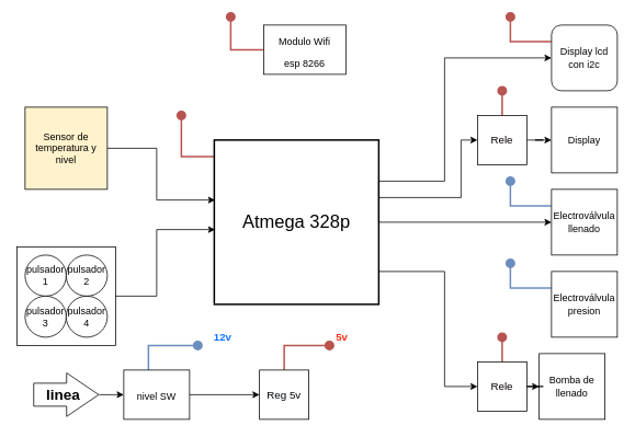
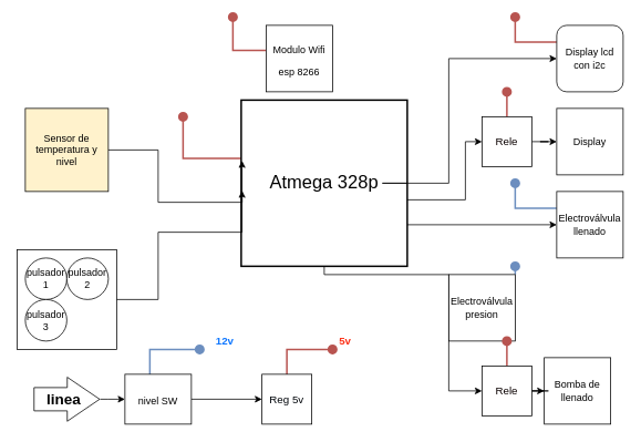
  <mxCell id="0" />
  <mxCell id="1" parent="0" />
  <mxCell id="2" style="edgeStyle=orthogonalEdgeStyle;rounded=0;orthogonalLoop=1;jettySize=auto;html=1;fontSize=12;startArrow=none;startFill=0;endArrow=classic;endFill=1;entryX=0;entryY=0.5;entryDx=0;entryDy=0;" edge="1" parent="1" source="6" target="41"><mxGeometry relative="1" as="geometry"><mxPoint x="590" y="170" as="targetPoint" /><Array as="points"><mxPoint x="560" y="240" /><mxPoint x="560" y="170" /></Array></mxGeometry></mxCell>
  <mxCell id="3" style="edgeStyle=orthogonalEdgeStyle;rounded=0;orthogonalLoop=1;jettySize=auto;html=1;entryX=0;entryY=0.5;entryDx=0;entryDy=0;fontSize=12;startArrow=none;startFill=0;endArrow=classic;endFill=1;" edge="1" parent="1" source="6" target="22"><mxGeometry relative="1" as="geometry"><Array as="points"><mxPoint x="670" y="270" /></Array></mxGeometry></mxCell>
  <mxCell id="4" style="edgeStyle=orthogonalEdgeStyle;rounded=0;orthogonalLoop=1;jettySize=auto;html=1;fontSize=12;startArrow=none;startFill=0;endArrow=classic;endFill=1;entryX=0;entryY=0.5;entryDx=0;entryDy=0;" edge="1" parent="1" source="6" target="38"><mxGeometry relative="1" as="geometry"><mxPoint x="570" y="470" as="targetPoint" /><Array as="points"><mxPoint x="540" y="330" /><mxPoint x="540" y="470" /></Array></mxGeometry></mxCell>
  <mxCell id="5" style="edgeStyle=orthogonalEdgeStyle;rounded=0;orthogonalLoop=1;jettySize=auto;html=1;fontSize=13;fontColor=#FC3219;startArrow=none;startFill=0;endArrow=oval;endFill=1;startSize=10;endSize=10;strokeWidth=2;fillColor=#f8cecc;strokeColor=#b85450;" edge="1" parent="1" source="6"><mxGeometry relative="1" as="geometry"><mxPoint x="220" y="140" as="targetPoint" /><Array as="points"><mxPoint x="220" y="190" /><mxPoint x="220" y="140" /></Array></mxGeometry></mxCell>
- <mxCell id="6" value="&lt;font style=&quot;font-size: 22px&quot;&gt;Atmega 328p&lt;/font&gt;" style="whiteSpace=wrap;html=1;aspect=fixed;strokeColor=#000000;strokeWidth=2;" vertex="1" parent="1"><mxGeometry x="260" y="170" width="200" height="200" as="geometry" /></mxCell>
+ <mxCell id="6" value="&lt;font style=&quot;font-size: 22px&quot;&gt;Atmega 328p&lt;/font&gt;" style="whiteSpace=wrap;html=1;aspect=fixed;strokeColor=#000000;strokeWidth=2;" vertex="1" parent="1"><mxGeometry x="290" y="120" width="200" height="200" as="geometry" /></mxCell>
  <mxCell id="7" style="edgeStyle=orthogonalEdgeStyle;rounded=0;orthogonalLoop=1;jettySize=auto;html=1;fontSize=13;fontColor=#FC3219;startArrow=none;startFill=0;endArrow=oval;endFill=1;startSize=10;endSize=10;strokeWidth=2;fillColor=#f8cecc;strokeColor=#b85450;" edge="1" parent="1" source="8"><mxGeometry relative="1" as="geometry"><mxPoint x="280" y="20" as="targetPoint" /><Array as="points"><mxPoint x="280" y="60" /></Array></mxGeometry></mxCell>
- <mxCell id="8" value="&lt;span style=&quot;font-size: 12px&quot;&gt;Modulo Wifi&lt;br&gt;esp 8266&lt;br&gt;&lt;/span&gt;" style="whiteSpace=wrap;html=1;aspect=fixed;fontSize=22;" vertex="1" parent="1"><mxGeometry x="320" y="30" width="100" height="60" as="geometry" /></mxCell>
+ <mxCell id="8" value="&lt;span style=&quot;font-size: 12px&quot;&gt;Modulo Wifi&lt;br&gt;esp 8266&lt;br&gt;&lt;/span&gt;" style="whiteSpace=wrap;html=1;aspect=fixed;fontSize=22;" vertex="1" parent="1"><mxGeometry x="320" y="30" width="80" height="80" as="geometry" /></mxCell>
  <mxCell id="9" style="edgeStyle=orthogonalEdgeStyle;rounded=0;orthogonalLoop=1;jettySize=auto;html=1;fontSize=12;startArrow=none;startFill=0;entryX=0.005;entryY=0.365;entryDx=0;entryDy=0;entryPerimeter=0;" edge="1" parent="1" source="10" target="6"><mxGeometry relative="1" as="geometry"><mxPoint x="260" y="237" as="targetPoint" /><Array as="points"><mxPoint x="190" y="180" /><mxPoint x="190" y="243" /></Array></mxGeometry></mxCell>
  <mxCell id="10" value="Sensor de temperatura y nivel" style="whiteSpace=wrap;html=1;aspect=fixed;fontSize=12;fillColor=#fff2cc;" vertex="1" parent="1"><mxGeometry x="30" y="130" width="100" height="100" as="geometry" /></mxCell>
  <mxCell id="11" style="edgeStyle=orthogonalEdgeStyle;rounded=0;orthogonalLoop=1;jettySize=auto;html=1;entryX=1;entryY=0.5;entryDx=0;entryDy=0;fontSize=12;startArrow=classic;startFill=1;endArrow=none;endFill=0;exitX=0;exitY=0.5;exitDx=0;exitDy=0;" edge="1" parent="1" source="13" target="6"><mxGeometry relative="1" as="geometry"><Array as="points"><mxPoint x="540" y="70" /><mxPoint x="540" y="220" /><mxPoint x="460" y="220" /></Array></mxGeometry></mxCell>
  <mxCell id="12" style="edgeStyle=orthogonalEdgeStyle;rounded=0;orthogonalLoop=1;jettySize=auto;html=1;fontSize=13;fontColor=#FC3219;startArrow=none;startFill=0;endArrow=oval;endFill=1;startSize=10;endSize=10;strokeWidth=2;fillColor=#f8cecc;strokeColor=#b85450;" edge="1" parent="1" source="13"><mxGeometry relative="1" as="geometry"><mxPoint x="620" y="20" as="targetPoint" /><Array as="points"><mxPoint x="620" y="50" /></Array></mxGeometry></mxCell>
  <mxCell id="13" value="Display lcd&lt;br&gt;con i2c" style="whiteSpace=wrap;html=1;aspect=fixed;fontSize=12;rounded=1;" vertex="1" parent="1"><mxGeometry x="670" y="30" width="80" height="80" as="geometry" /></mxCell>
  <mxCell id="14" value="pulsador&lt;br&gt;1" style="ellipse;whiteSpace=wrap;html=1;aspect=fixed;fontSize=12;" vertex="1" parent="1"><mxGeometry x="30" y="310" width="50" height="50" as="geometry" /></mxCell>
  <mxCell id="15" value="&lt;span&gt;pulsador&lt;/span&gt;&lt;br&gt;2" style="ellipse;whiteSpace=wrap;html=1;aspect=fixed;fontSize=12;" vertex="1" parent="1"><mxGeometry x="80" y="310" width="50" height="50" as="geometry" /></mxCell>
  <mxCell id="16" value="&lt;span&gt;pulsador&lt;/span&gt;&lt;br&gt;3" style="ellipse;whiteSpace=wrap;html=1;aspect=fixed;fontSize=12;" vertex="1" parent="1"><mxGeometry x="30" y="360" width="50" height="50" as="geometry" /></mxCell>
- <mxCell id="17" value="&lt;span&gt;pulsador&lt;/span&gt;&lt;br&gt;4" style="ellipse;whiteSpace=wrap;html=1;aspect=fixed;fontSize=12;" vertex="1" parent="1"><mxGeometry x="80" y="360" width="50" height="50" as="geometry" /></mxCell>
  <mxCell id="18" style="edgeStyle=orthogonalEdgeStyle;rounded=0;orthogonalLoop=1;jettySize=auto;html=1;entryX=0.005;entryY=0.545;entryDx=0;entryDy=0;entryPerimeter=0;fontSize=12;startArrow=none;startFill=0;endArrow=classic;endFill=1;" edge="1" parent="1" source="19" target="6"><mxGeometry relative="1" as="geometry"><Array as="points"><mxPoint x="190" y="360" /><mxPoint x="190" y="279" /></Array></mxGeometry></mxCell>
  <mxCell id="19" value="" style="whiteSpace=wrap;html=1;aspect=fixed;fontSize=12;fillColor=none;" vertex="1" parent="1"><mxGeometry x="20" y="300" width="120" height="120" as="geometry" /></mxCell>
  <mxCell id="20" value="Display" style="whiteSpace=wrap;html=1;aspect=fixed;fontSize=12;fillColor=default;" vertex="1" parent="1"><mxGeometry x="670" y="130" width="80" height="80" as="geometry" /></mxCell>
  <mxCell id="21" style="edgeStyle=orthogonalEdgeStyle;rounded=0;orthogonalLoop=1;jettySize=auto;html=1;fontSize=13;fontColor=#0F77FF;startArrow=none;startFill=0;endArrow=oval;endFill=1;startSize=10;endSize=10;strokeWidth=2;fillColor=#dae8fc;strokeColor=#6c8ebf;" edge="1" parent="1" source="22"><mxGeometry relative="1" as="geometry"><mxPoint x="620" y="220" as="targetPoint" /><Array as="points"><mxPoint x="620" y="250" /></Array></mxGeometry></mxCell>
  <mxCell id="22" value="Electroválvula&lt;br&gt;llenado" style="whiteSpace=wrap;html=1;aspect=fixed;fontSize=12;fillColor=default;" vertex="1" parent="1"><mxGeometry x="670" y="230" width="80" height="80" as="geometry" /></mxCell>
  <mxCell id="23" style="edgeStyle=orthogonalEdgeStyle;rounded=0;orthogonalLoop=1;jettySize=auto;html=1;fontSize=13;fontColor=#0F77FF;startArrow=none;startFill=0;endArrow=oval;endFill=1;startSize=10;endSize=10;strokeWidth=2;fillColor=#dae8fc;strokeColor=#6c8ebf;" edge="1" parent="1" source="24"><mxGeometry relative="1" as="geometry"><mxPoint x="620" y="320" as="targetPoint" /><Array as="points"><mxPoint x="620" y="350" /></Array></mxGeometry></mxCell>
- <mxCell id="24" value="&lt;span&gt;Electroválvula&lt;/span&gt;&lt;br&gt;presion" style="whiteSpace=wrap;html=1;aspect=fixed;fontSize=12;fillColor=default;" vertex="1" parent="1"><mxGeometry x="670" y="330" width="80" height="80" as="geometry" /></mxCell>
+ <mxCell id="24" value="&lt;span&gt;Electroválvula&lt;/span&gt;&lt;br&gt;presion" style="whiteSpace=wrap;html=1;aspect=fixed;fontSize=12;fillColor=default;" vertex="1" parent="1"><mxGeometry x="540" y="330" width="80" height="80" as="geometry" /></mxCell>
  <mxCell id="25" value="Bomba de llenado" style="whiteSpace=wrap;html=1;aspect=fixed;fontSize=12;fillColor=default;" vertex="1" parent="1"><mxGeometry x="655" y="430" width="80" height="80" as="geometry" /></mxCell>
  <mxCell id="26" value="r" style="shape=flexArrow;endArrow=classic;html=1;rounded=0;fontSize=12;endWidth=24;endSize=12.67;width=28;" edge="1" parent="1"><mxGeometry width="50" height="50" relative="1" as="geometry"><mxPoint x="40" y="480" as="sourcePoint" /><mxPoint x="120" y="480" as="targetPoint" /><Array as="points" /></mxGeometry></mxCell>
  <mxCell id="27" value="&lt;span style=&quot;font-size: 18px&quot;&gt;&lt;b&gt;linea&lt;/b&gt;&lt;/span&gt;" style="edgeLabel;html=1;align=center;verticalAlign=middle;resizable=0;points=[];fontSize=12;" vertex="1" connectable="0" parent="26"><mxGeometry x="0.45" y="-1" relative="1" as="geometry"><mxPoint x="-23" y="-1" as="offset" /></mxGeometry></mxCell>
  <mxCell id="28" style="edgeStyle=orthogonalEdgeStyle;rounded=0;orthogonalLoop=1;jettySize=auto;html=1;fontSize=12;startArrow=classic;startFill=1;endArrow=none;endFill=0;" edge="1" parent="1" source="31"><mxGeometry relative="1" as="geometry"><mxPoint x="120" y="480" as="targetPoint" /></mxGeometry></mxCell>
  <mxCell id="29" style="edgeStyle=orthogonalEdgeStyle;rounded=0;orthogonalLoop=1;jettySize=auto;html=1;fontSize=12;startArrow=none;startFill=0;endArrow=oval;endFill=1;fillColor=#dae8fc;strokeColor=#6c8ebf;endSize=10;startSize=10;strokeWidth=2;" edge="1" parent="1"><mxGeometry relative="1" as="geometry"><mxPoint x="240" y="420" as="targetPoint" /><mxPoint x="180" y="450" as="sourcePoint" /><Array as="points"><mxPoint x="180" y="420" /></Array></mxGeometry></mxCell>
  <mxCell id="30" style="edgeStyle=orthogonalEdgeStyle;rounded=0;orthogonalLoop=1;jettySize=auto;html=1;fontSize=13;fontColor=#0F77FF;startArrow=none;startFill=0;endArrow=classic;endFill=1;startSize=6;endSize=6;strokeWidth=1;exitX=1;exitY=0.5;exitDx=0;exitDy=0;" edge="1" parent="1" source="31" target="34"><mxGeometry relative="1" as="geometry"><mxPoint x="220" y="495" as="sourcePoint" /><Array as="points" /></mxGeometry></mxCell>
  <mxCell id="31" value="&lt;font style=&quot;font-size: 12px&quot;&gt;nivel SW&lt;/font&gt;" style="rounded=0;whiteSpace=wrap;html=1;fontSize=18;fillColor=default;" vertex="1" parent="1"><mxGeometry x="150" y="450" width="80" height="60" as="geometry" /></mxCell>
  <mxCell id="32" value="&lt;font style=&quot;font-size: 13px&quot; color=&quot;#0f77ff&quot;&gt;&lt;b&gt;12v&lt;/b&gt;&lt;/font&gt;" style="text;html=1;align=center;verticalAlign=middle;resizable=0;points=[];autosize=1;fontSize=12;" vertex="1" parent="1"><mxGeometry x="250" y="400" width="40" height="20" as="geometry" /></mxCell>
  <mxCell id="33" style="edgeStyle=orthogonalEdgeStyle;rounded=0;orthogonalLoop=1;jettySize=auto;html=1;fontSize=13;fontColor=#01050A;startArrow=none;startFill=0;endArrow=oval;endFill=1;startSize=10;endSize=10;strokeWidth=2;fillColor=#f8cecc;strokeColor=#b85450;" edge="1" parent="1" source="34"><mxGeometry relative="1" as="geometry"><mxPoint x="400" y="420" as="targetPoint" /><Array as="points"><mxPoint x="345" y="420" /></Array></mxGeometry></mxCell>
  <mxCell id="34" value="&lt;font color=&quot;#01050a&quot;&gt;Reg 5v&lt;/font&gt;" style="whiteSpace=wrap;html=1;aspect=fixed;fontSize=13;fontColor=#0F77FF;fillColor=default;" vertex="1" parent="1"><mxGeometry x="315" y="450" width="60" height="60" as="geometry" /></mxCell>
  <mxCell id="35" value="&lt;b&gt;&lt;font color=&quot;#fc3219&quot;&gt;5v&lt;/font&gt;&lt;/b&gt;" style="text;html=1;align=center;verticalAlign=middle;resizable=0;points=[];autosize=1;strokeColor=none;fillColor=none;fontSize=13;fontColor=#01050A;" vertex="1" parent="1"><mxGeometry x="400" y="400" width="30" height="20" as="geometry" /></mxCell>
  <mxCell id="36" style="edgeStyle=orthogonalEdgeStyle;rounded=0;orthogonalLoop=1;jettySize=auto;html=1;entryX=0;entryY=0.5;entryDx=0;entryDy=0;fontSize=13;fontColor=#0A0101;startArrow=none;startFill=0;endArrow=classic;endFill=1;startSize=6;endSize=6;strokeWidth=1;" edge="1" parent="1" source="38" target="25"><mxGeometry relative="1" as="geometry" /></mxCell>
  <mxCell id="37" style="edgeStyle=orthogonalEdgeStyle;rounded=0;orthogonalLoop=1;jettySize=auto;html=1;fontSize=13;fontColor=#0A0101;startArrow=none;startFill=0;endArrow=oval;endFill=1;startSize=10;endSize=10;sourcePerimeterSpacing=0;strokeWidth=2;fillColor=#f8cecc;strokeColor=#b85450;" edge="1" parent="1" source="38"><mxGeometry relative="1" as="geometry"><mxPoint x="610" y="410" as="targetPoint" /></mxGeometry></mxCell>
  <mxCell id="38" value="&lt;font color=&quot;#0a0101&quot;&gt;Rele&lt;/font&gt;" style="whiteSpace=wrap;html=1;aspect=fixed;fontSize=13;fontColor=#FC3219;fillColor=default;" vertex="1" parent="1"><mxGeometry x="580" y="440" width="60" height="60" as="geometry" /></mxCell>
  <mxCell id="39" style="edgeStyle=orthogonalEdgeStyle;rounded=0;orthogonalLoop=1;jettySize=auto;html=1;fontSize=13;fontColor=#0A0101;startArrow=none;startFill=0;endArrow=classic;endFill=1;startSize=6;endSize=6;strokeWidth=1;" edge="1" parent="1" source="41" target="20"><mxGeometry relative="1" as="geometry" /></mxCell>
  <mxCell id="40" style="edgeStyle=orthogonalEdgeStyle;rounded=0;orthogonalLoop=1;jettySize=auto;html=1;fontSize=13;fontColor=#0A0101;startArrow=none;startFill=0;endArrow=oval;endFill=1;startSize=10;endSize=10;sourcePerimeterSpacing=0;strokeWidth=2;fillColor=#f8cecc;strokeColor=#b85450;" edge="1" parent="1" source="41"><mxGeometry relative="1" as="geometry"><mxPoint x="610" y="110" as="targetPoint" /></mxGeometry></mxCell>
  <mxCell id="41" value="&lt;font color=&quot;#0a0101&quot;&gt;Rele&lt;/font&gt;" style="whiteSpace=wrap;html=1;aspect=fixed;fontSize=13;fontColor=#FC3219;fillColor=default;" vertex="1" parent="1"><mxGeometry x="580" y="140" width="60" height="60" as="geometry" /></mxCell>
